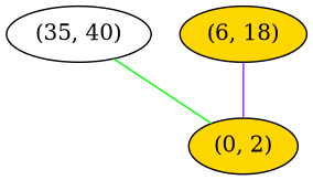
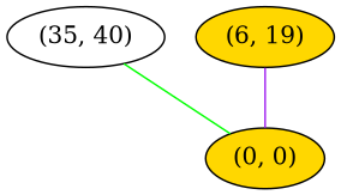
  graph {
    node [fillcolor=gold style=filled]
    "(35, 40)" [fillcolor=white]
-   "(0, 0)" [label="(0, 2)"]
-   "(6, 18)"
+   "(0, 0)"
+   "(6, 18)" [label="(6, 19)"]
    "(35, 40)" -- "(0, 0)" [color=green weight=2]
    "(6, 18)" -- "(0, 0)" [color=purple weight=4]
  }
